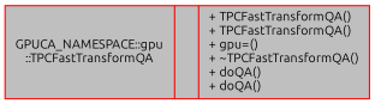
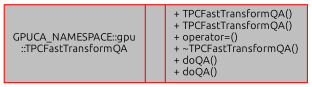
  digraph {
    rankdir=LR
    fontname=Ubuntu
-   n1 [color=red fillcolor=grey75 fontcolor=black fontname=Ubuntu fontsize=10 height=0.2 label="{GPUCA_NAMESPACE::gpu\l::TPCFastTransformQA\n||+ TPCFastTransformQA()\l+ TPCFastTransformQA()\l+ gpu=()\l+ ~TPCFastTransformQA()\l+ doQA()\l+ doQA()\l}" shape=record style=filled width=0.4]
+   n1 [color=red fillcolor=grey75 fontcolor=black fontname=Ubuntu fontsize=10 height=0.2 label="{GPUCA_NAMESPACE::gpu\l::TPCFastTransformQA\n||+ TPCFastTransformQA()\l+ TPCFastTransformQA()\l+ operator=()\l+ ~TPCFastTransformQA()\l+ doQA()\l+ doQA()\l}" shape=record style=filled width=0.4]
  }
